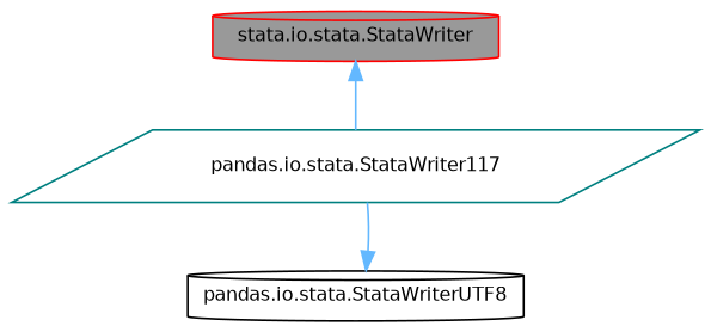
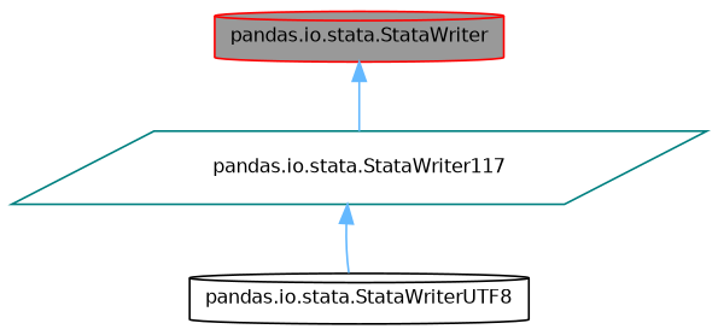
  digraph {
    node [fillcolor=white fontname=Helvetica fontsize=10 shape=cylinder style=filled]
    edge [color=steelblue1 dir=back fontname=Helvetica fontsize=10 labelfontname=Helvetica labelfontsize=10 style=solid]
-   n1 [color=red fillcolor=grey60 fontcolor=black height=0.2 label="stata.io.stata.StataWriter" width=0.4]
+   n1 [color=red fillcolor=grey60 fontcolor=black height=0.2 label="pandas.io.stata.StataWriter" width=0.4]
    n2 [color=teal height=0.2 label="pandas.io.stata.StataWriter117" shape=parallelogram width=0.4]
    n3 [color=black height=0.2 label="pandas.io.stata.StataWriterUTF8" width=0.4]
    n1 -> n2
-   n3 -> n2
+   n2 -> n3
  }
